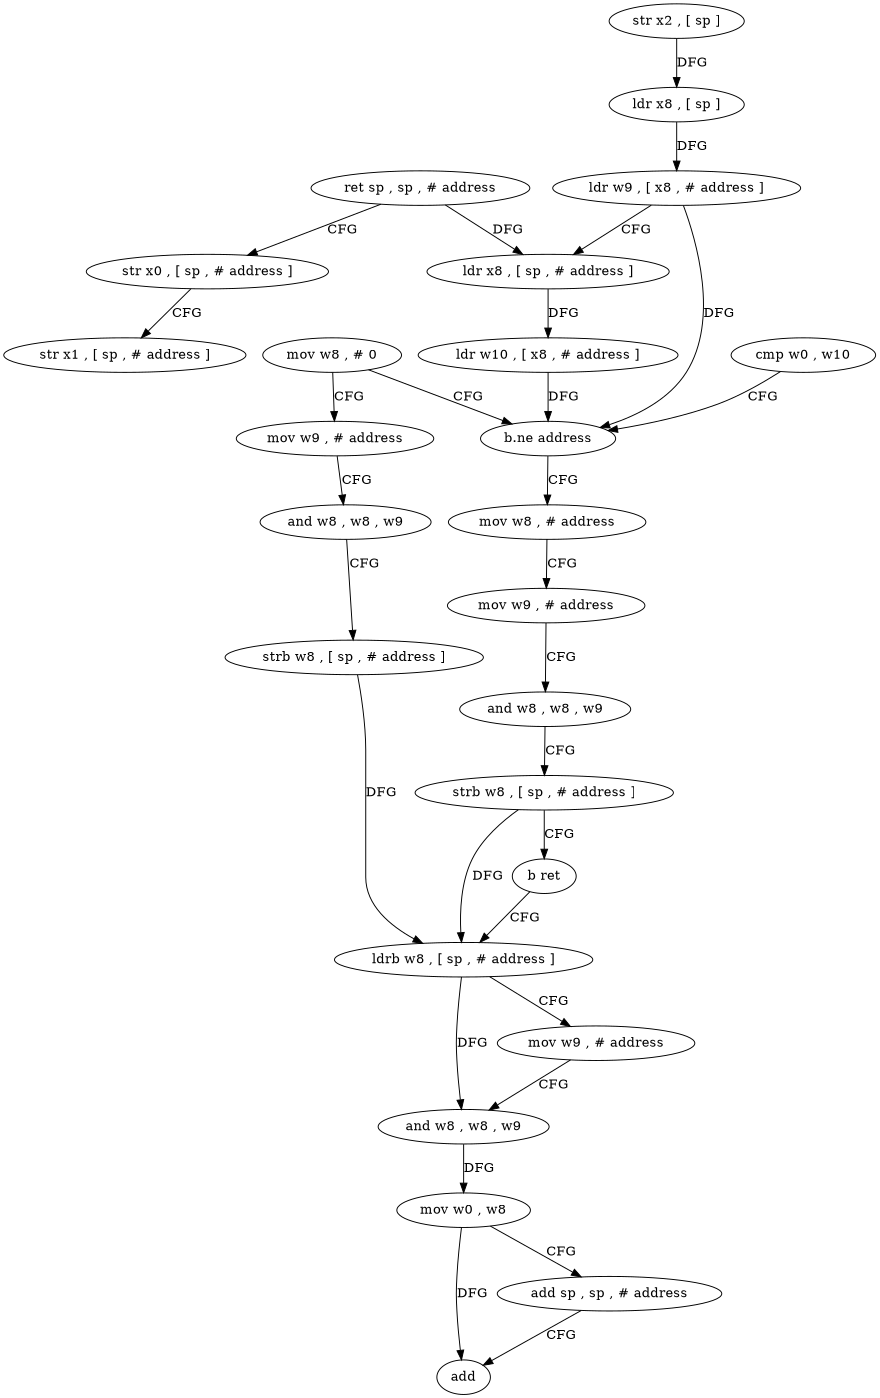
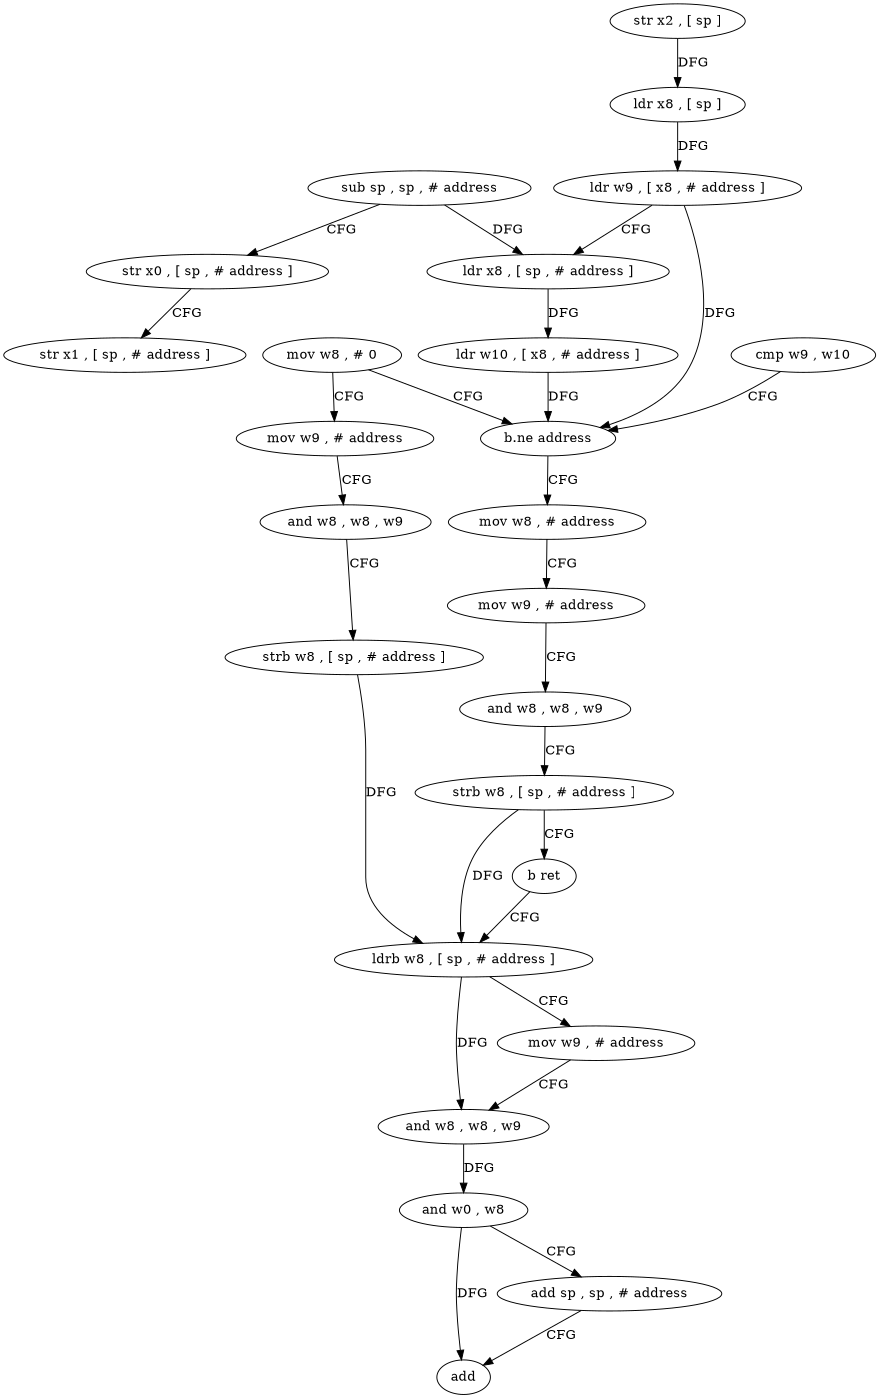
  digraph {
-   n1 [label="ret sp , sp , # address"]
+   n1 [label="sub sp , sp , # address"]
    n2 [label="str x0 , [ sp , # address ]"]
    n3 [label="ldr x8 , [ sp , # address ]"]
    n4 [label="str x1 , [ sp , # address ]"]
    n5 [label="str x2 , [ sp ]"]
    n6 [label="ldr x8 , [ sp ]"]
    n7 [label="ldr w10 , [ x8 , # address ]"]
    n8 [label="ldr w9 , [ x8 , # address ]"]
    n9 [label="b.ne address"]
    n10 [label="mov w8 , # address"]
-   n11 [label="cmp w0 , w10"]
+   n11 [label="cmp w9 , w10"]
    n12 [label="mov w8 , # 0"]
    n13 [label="mov w9 , # address"]
    n14 [label="mov w9 , # address"]
    n15 [label="and w8 , w8 , w9"]
    n16 [label="and w8 , w8 , w9"]
    n17 [label="strb w8 , [ sp , # address ]"]
    n18 [label="ldrb w8 , [ sp , # address ]"]
    n19 [label="mov w9 , # address"]
    n20 [label="and w8 , w8 , w9"]
-   n21 [label="mov w0 , w8"]
+   n21 [label="and w0 , w8"]
    n22 [label="strb w8 , [ sp , # address ]"]
    n23 [label="b ret"]
    n24 [label="add sp , sp , # address"]
    n25 [label=add]
    n1 -> n2 [label=CFG]
    n1 -> n3 [label=DFG]
    n2 -> n4 [label=CFG]
    n3 -> n7 [label=DFG]
    n5 -> n6 [label=DFG]
    n6 -> n8 [label=DFG]
    n7 -> n9 [label=DFG]
    n8 -> n3 [label=CFG]
    n8 -> n9 [label=DFG]
    n9 -> n10 [label=CFG]
    n10 -> n14 [label=CFG]
    n11 -> n9 [label=CFG]
    n12 -> n9 [label=CFG]
    n12 -> n13 [label=CFG]
    n13 -> n15 [label=CFG]
    n14 -> n16 [label=CFG]
    n15 -> n17 [label=CFG]
    n16 -> n22 [label=CFG]
    n17 -> n18 [label=DFG]
    n18 -> n19 [label=CFG]
    n18 -> n20 [label=DFG]
    n19 -> n20 [label=CFG]
    n20 -> n21 [label=DFG]
    n21 -> n24 [label=CFG]
    n21 -> n25 [label=DFG]
    n22 -> n18 [label=DFG]
    n22 -> n23 [label=CFG]
    n23 -> n18 [label=CFG]
    n24 -> n25 [label=CFG]
  }
